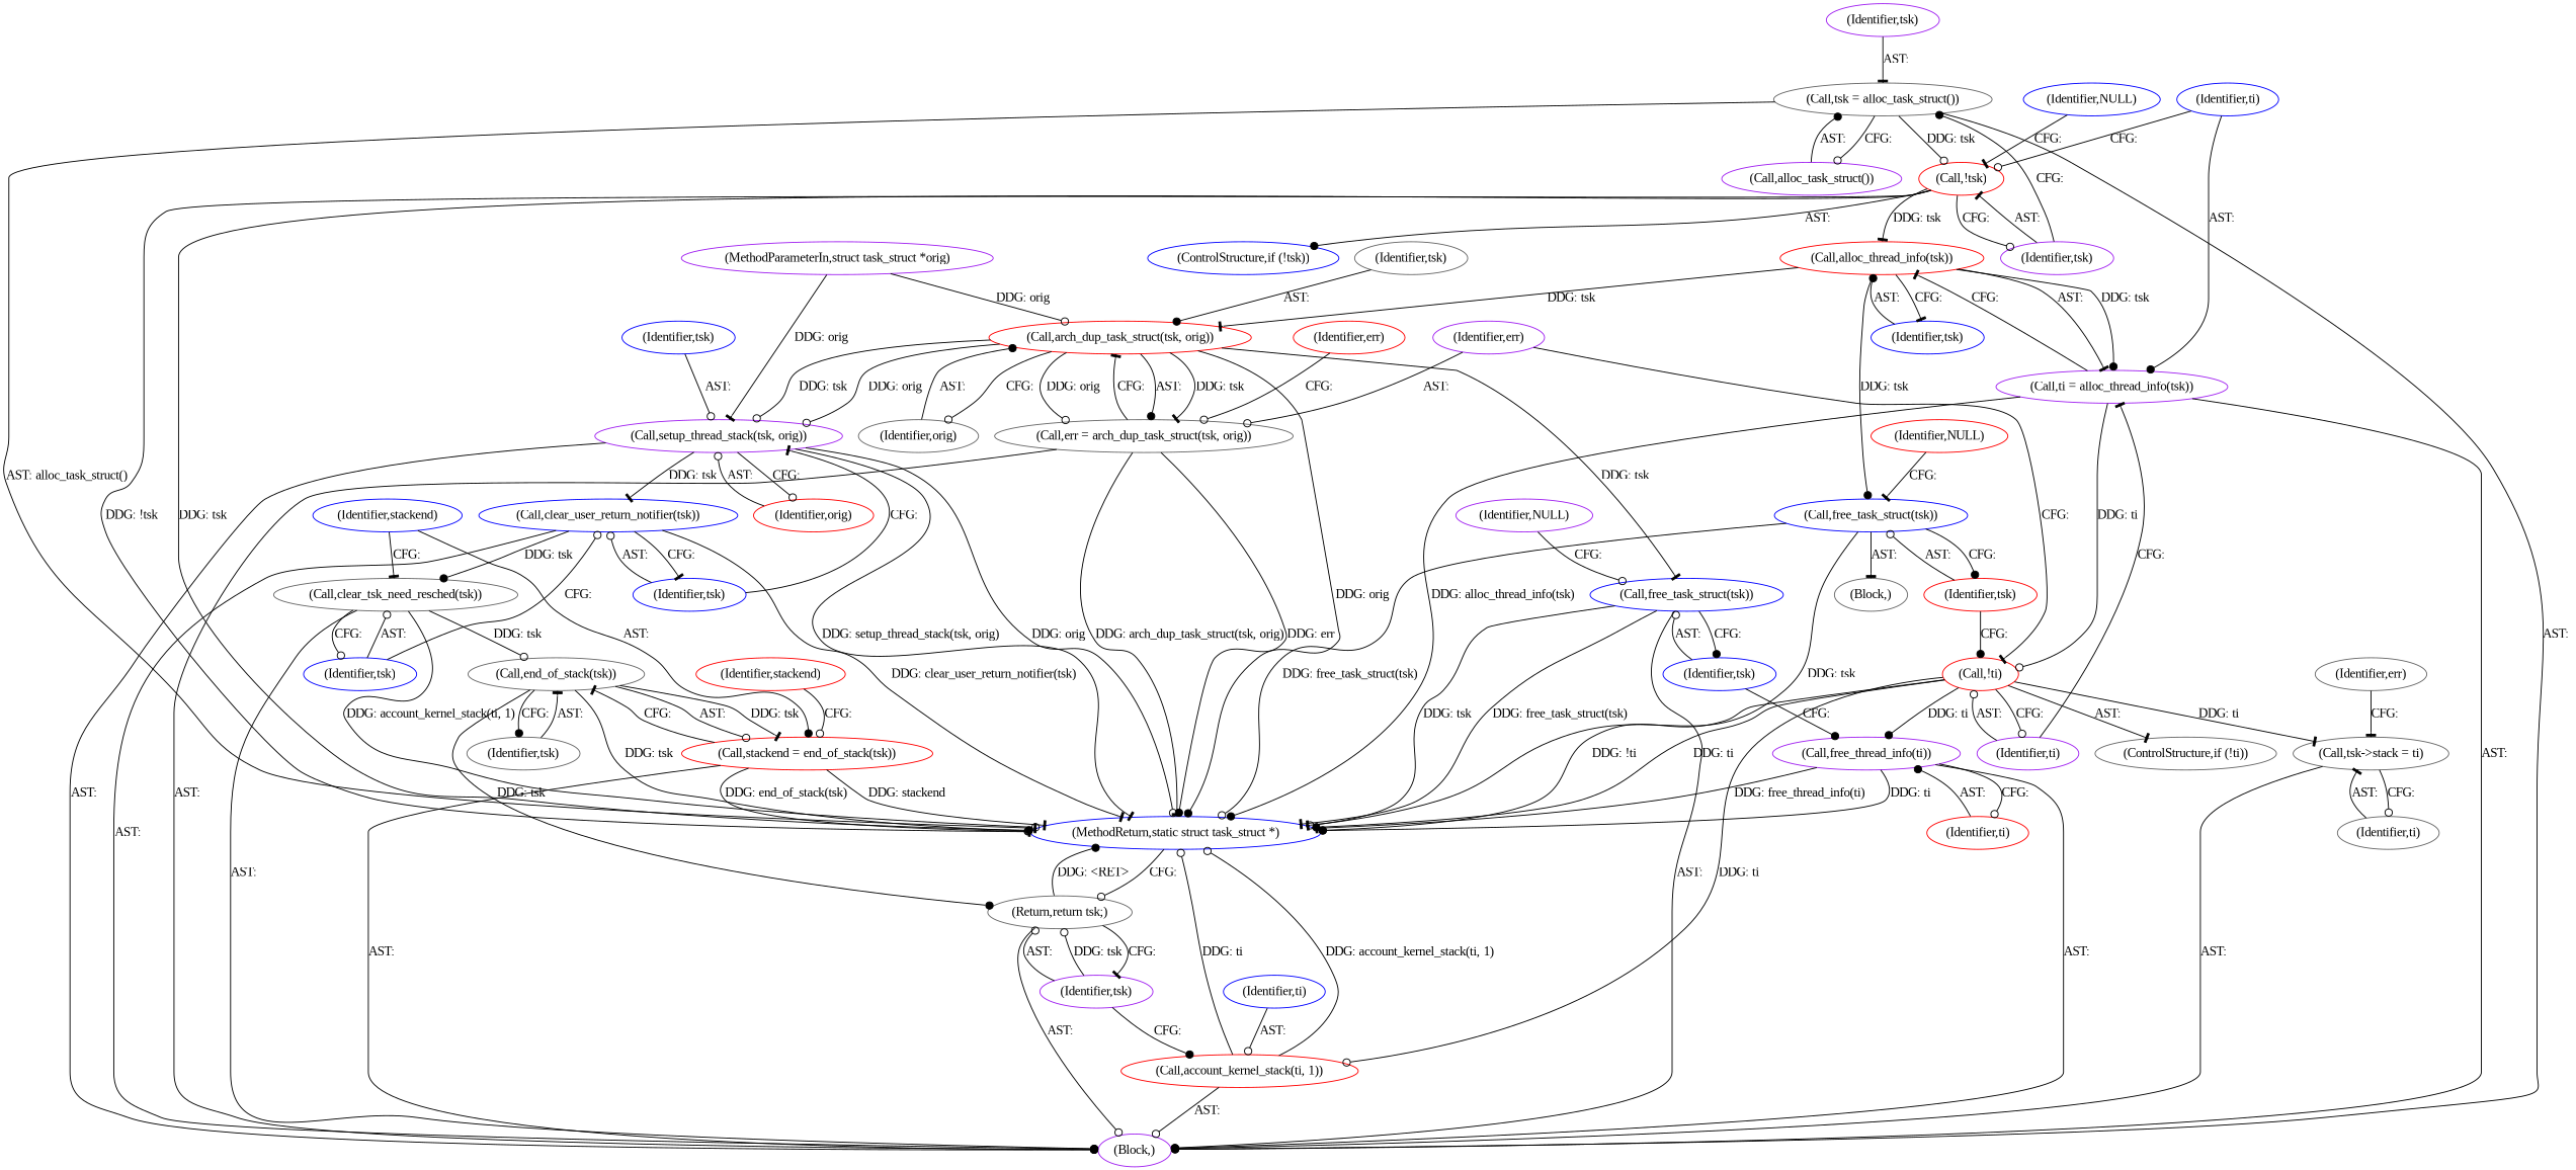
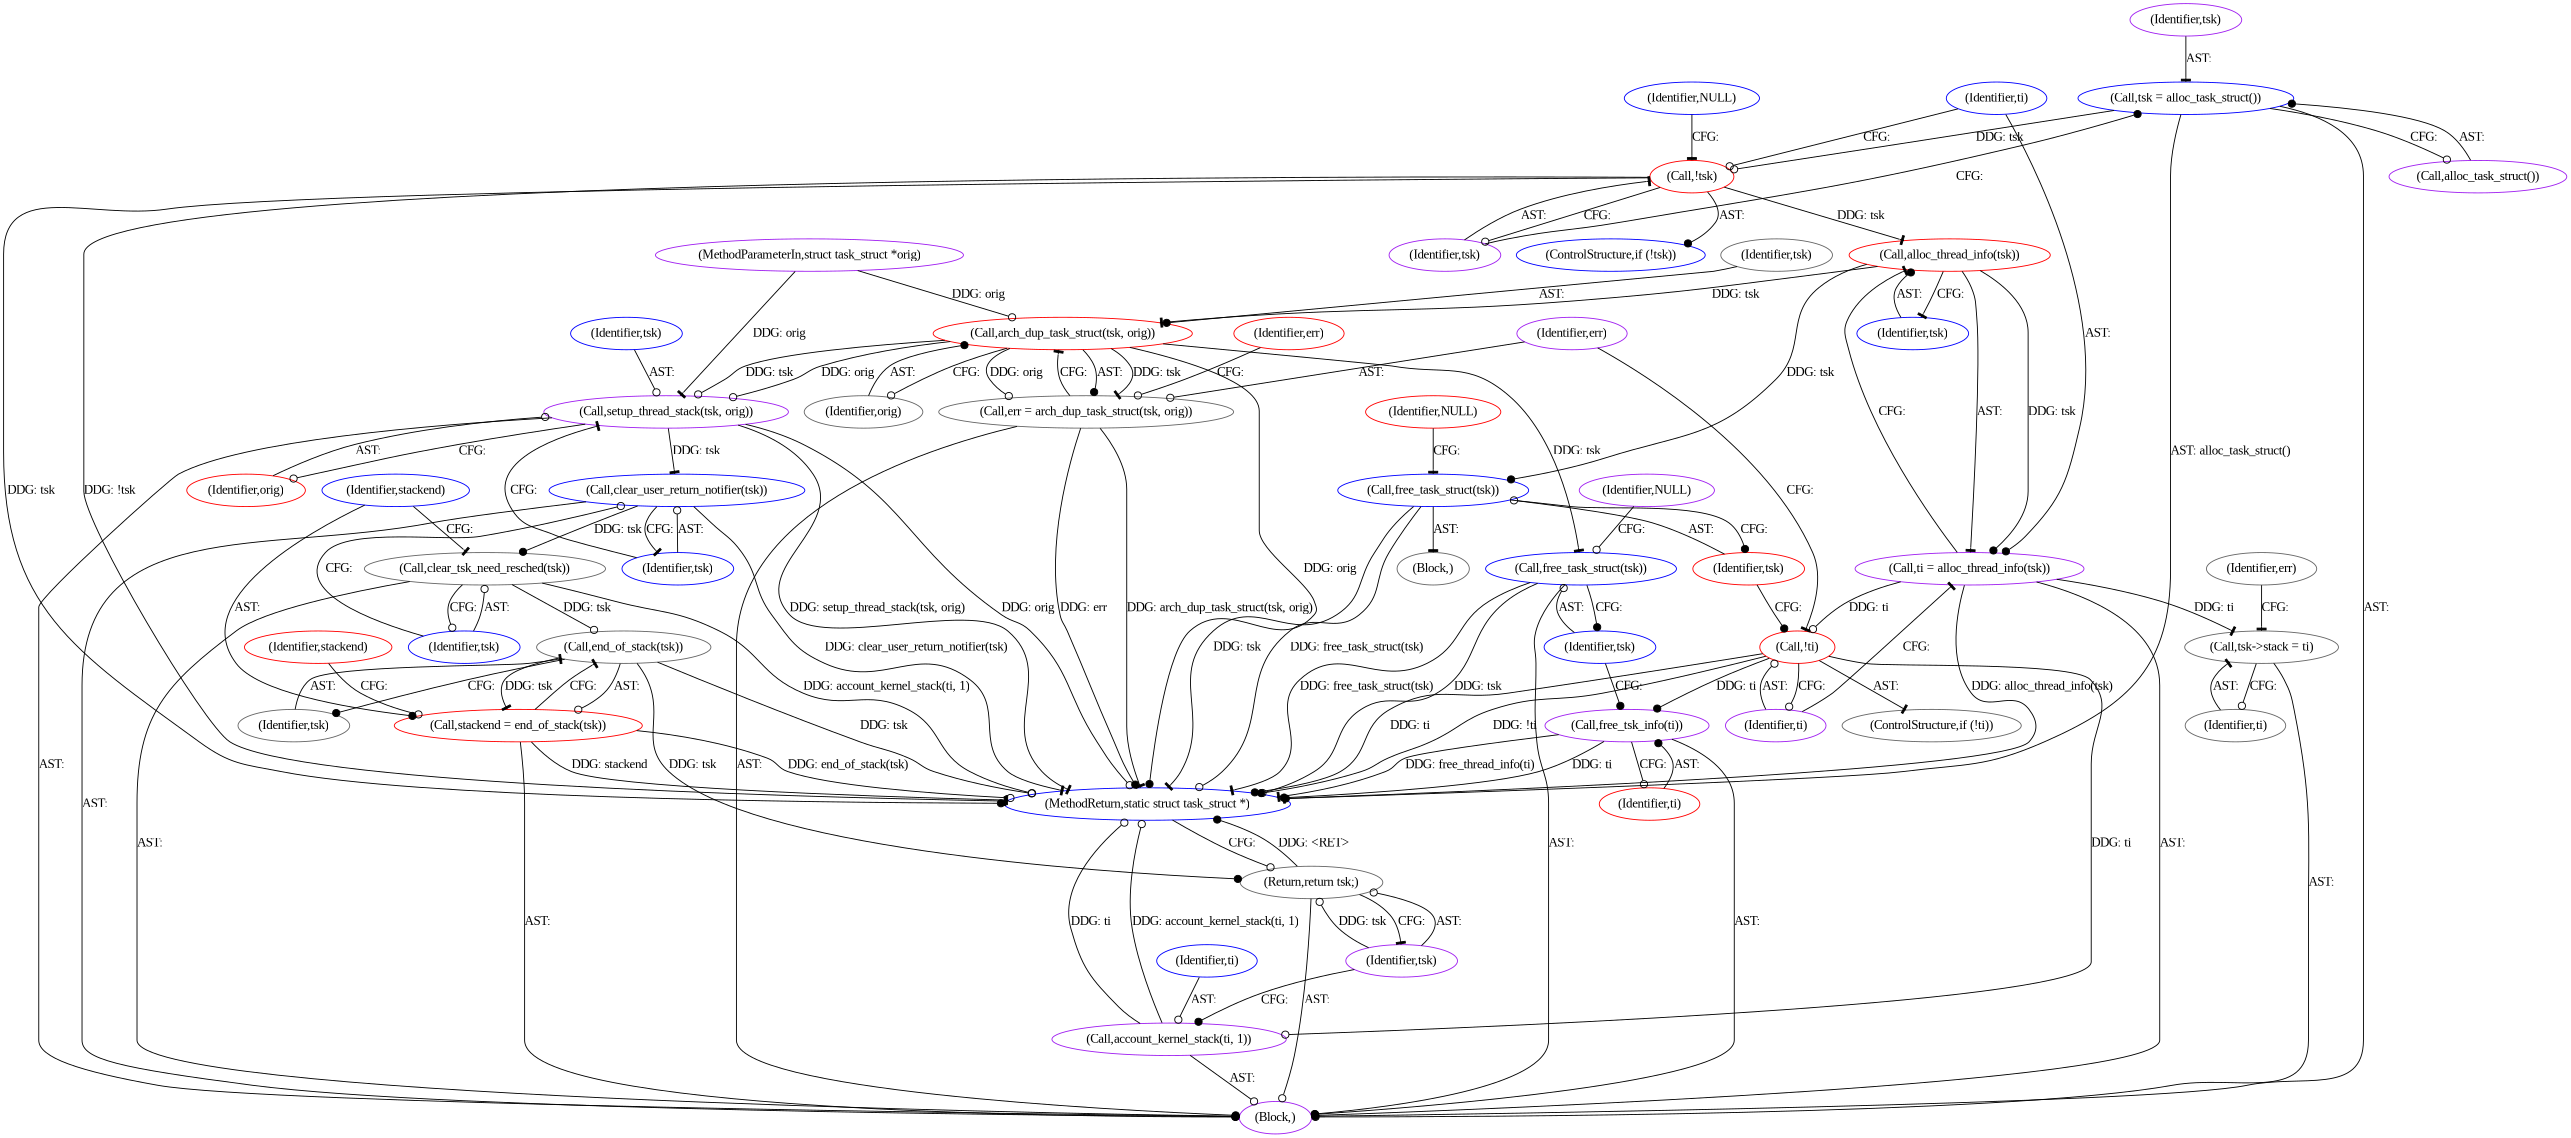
  digraph {
    fontname="Liberation Serif"
    node [color=blue fontname="Liberation Serif"]
    edge [arrowhead=odot fontname="Liberation Serif"]
    n1 [color=red label="(Call,alloc_thread_info(tsk))"]
    n2 [color=purple label="(Call,ti = alloc_thread_info(tsk))"]
    n3 [label="(Call,free_task_struct(tsk))"]
    n4 [color=red label="(Call,arch_dup_task_struct(tsk, orig))"]
    n5 [label="(Identifier,tsk)"]
    n6 [label="(MethodReturn,static struct task_struct *)"]
    n7 [color=purple label="(Block,)"]
    n8 [color=red label="(Call,!ti)"]
    n9 [color=red label="(Identifier,tsk)"]
    n10 [color=gray40 label="(Block,)"]
    n11 [color=gray40 label="(Call,err = arch_dup_task_struct(tsk, orig))"]
    n12 [color=purple label="(Call,setup_thread_stack(tsk, orig))"]
    n13 [label="(Call,free_task_struct(tsk))"]
    n14 [color=gray40 label="(Identifier,orig)"]
    n15 [color=red label="(Call,!tsk)"]
    n16 [color=purple label="(Identifier,tsk)"]
    n17 [label="(ControlStructure,if (!tsk))"]
    n18 [color=gray40 label="(Return,return tsk;)"]
-   n19 [color=gray40 label="(Call,tsk = alloc_task_struct())"]
+   n19 [label="(Call,tsk = alloc_task_struct())"]
    n20 [color=purple label="(Call,alloc_task_struct())"]
    n21 [color=gray40 label="(Call,tsk->stack = ti)"]
-   n22 [color=red label="(Call,account_kernel_stack(ti, 1))"]
-   n23 [color=purple label="(Call,free_thread_info(ti))"]
+   n22 [color=purple label="(Call,account_kernel_stack(ti, 1))"]
+   n23 [color=purple label="(Call,free_tsk_info(ti))"]
    n24 [color=purple label="(Identifier,ti)"]
    n25 [color=gray40 label="(ControlStructure,if (!ti))"]
    n26 [color=gray40 label="(Identifier,ti)"]
    n27 [color=red label="(Identifier,ti)"]
    n28 [label="(Call,clear_user_return_notifier(tsk))"]
    n29 [color=red label="(Identifier,orig)"]
    n30 [label="(Identifier,tsk)"]
    n31 [color=gray40 label="(Call,clear_tsk_need_resched(tsk))"]
    n32 [label="(Identifier,tsk)"]
    n33 [color=gray40 label="(Call,end_of_stack(tsk))"]
    n34 [label="(Identifier,tsk)"]
    n35 [color=red label="(Call,stackend = end_of_stack(tsk))"]
    n36 [color=gray40 label="(Identifier,tsk)"]
    n37 [color=purple label="(Identifier,tsk)"]
    n38 [color=purple label="(Identifier,tsk)"]
    n39 [label="(Identifier,tsk)"]
    n40 [label="(Identifier,ti)"]
    n41 [label="(Identifier,stackend)"]
    n42 [color=gray40 label="(Identifier,err)"]
    n43 [color=red label="(Identifier,err)"]
    n44 [label="(Identifier,NULL)"]
    n45 [color=purple label="(Identifier,err)"]
    n46 [color=purple label="(Identifier,NULL)"]
    n47 [color=purple label="(MethodParameterIn,struct task_struct *orig)"]
    n48 [color=red label="(Identifier,NULL)"]
    n49 [color=red label="(Identifier,stackend)"]
    n50 [color=gray40 label="(Identifier,tsk)"]
    n51 [label="(Identifier,ti)"]
    n1 -> n2 [arrowhead=tee label="AST: "]
    n1 -> n2 [arrowhead=dot label="DDG: tsk"]
    n1 -> n3 [arrowhead=dot label="DDG: tsk"]
    n1 -> n4 [arrowhead=tee label="DDG: tsk"]
    n1 -> n5 [arrowhead=tee label="CFG: "]
    n2 -> n1 [arrowhead=tee label="CFG: "]
    n2 -> n6 [arrowhead=dot label="DDG: alloc_thread_info(tsk)"]
    n2 -> n7 [arrowhead=dot label="AST: "]
    n2 -> n8 [label="DDG: ti"]
    n3 -> n6 [label="DDG: free_task_struct(tsk)"]
    n3 -> n6 [arrowhead=tee label="DDG: tsk"]
    n3 -> n9 [arrowhead=dot label="CFG: "]
    n3 -> n10 [arrowhead=tee label="AST: "]
    n4 -> n6 [arrowhead=dot label="DDG: orig"]
    n4 -> n11 [arrowhead=dot label="AST: "]
    n4 -> n11 [arrowhead=tee label="DDG: tsk"]
    n4 -> n11 [label="DDG: orig"]
    n4 -> n12 [label="DDG: tsk"]
    n4 -> n12 [label="DDG: orig"]
    n4 -> n13 [arrowhead=tee label="DDG: tsk"]
    n4 -> n14 [label="CFG: "]
    n5 -> n1 [arrowhead=dot label="AST: "]
    n6 -> n18 [label="CFG: "]
    n8 -> n6 [arrowhead=dot label="DDG: ti"]
    n8 -> n6 [arrowhead=dot label="DDG: !ti"]
-   n8 -> n21 [arrowhead=tee label="DDG: ti"]
+   n2 -> n21 [arrowhead=tee label="DDG: ti"]
    n8 -> n22 [label="DDG: ti"]
    n8 -> n23 [arrowhead=dot label="DDG: ti"]
    n8 -> n24 [label="CFG: "]
    n8 -> n25 [arrowhead=tee label="AST: "]
    n9 -> n3 [label="AST: "]
    n9 -> n8 [arrowhead=dot label="CFG: "]
    n11 -> n4 [arrowhead=tee label="CFG: "]
    n11 -> n6 [arrowhead=tee label="DDG: arch_dup_task_struct(tsk, orig)"]
    n11 -> n6 [arrowhead=dot label="DDG: err"]
    n11 -> n7 [arrowhead=dot label="AST: "]
    n12 -> n6 [arrowhead=tee label="DDG: setup_thread_stack(tsk, orig)"]
    n12 -> n6 [label="DDG: orig"]
    n12 -> n7 [arrowhead=dot label="AST: "]
    n12 -> n28 [arrowhead=tee label="DDG: tsk"]
    n12 -> n29 [label="CFG: "]
    n13 -> n6 [label="DDG: tsk"]
    n13 -> n6 [arrowhead=tee label="DDG: free_task_struct(tsk)"]
    n13 -> n7 [arrowhead=dot label="AST: "]
    n13 -> n30 [arrowhead=dot label="CFG: "]
    n14 -> n4 [arrowhead=dot label="AST: "]
    n15 -> n1 [arrowhead=tee label="DDG: tsk"]
    n15 -> n6 [arrowhead=tee label="DDG: !tsk"]
    n15 -> n6 [arrowhead=dot label="DDG: tsk"]
    n15 -> n16 [label="CFG: "]
    n15 -> n17 [arrowhead=dot label="AST: "]
    n16 -> n15 [arrowhead=tee label="AST: "]
    n16 -> n19 [arrowhead=dot label="CFG: "]
    n18 -> n6 [arrowhead=dot label="DDG: <RET>"]
    n18 -> n7 [label="AST: "]
    n18 -> n37 [arrowhead=tee label="CFG: "]
    n19 -> n6 [arrowhead=tee label="AST: alloc_task_struct()"]
    n19 -> n7 [arrowhead=dot label="AST: "]
    n19 -> n15 [label="DDG: tsk"]
    n19 -> n20 [label="CFG: "]
    n20 -> n19 [arrowhead=dot label="AST: "]
    n21 -> n7 [label="AST: "]
    n21 -> n26 [label="CFG: "]
    n22 -> n6 [label="DDG: ti"]
    n22 -> n6 [label="DDG: account_kernel_stack(ti, 1)"]
    n22 -> n7 [label="AST: "]
    n23 -> n6 [arrowhead=dot label="DDG: ti"]
    n23 -> n6 [arrowhead=tee label="DDG: free_thread_info(ti)"]
    n23 -> n7 [arrowhead=dot label="AST: "]
    n23 -> n27 [label="CFG: "]
    n24 -> n2 [arrowhead=tee label="CFG: "]
    n24 -> n8 [label="AST: "]
    n26 -> n21 [arrowhead=tee label="AST: "]
    n27 -> n23 [arrowhead=dot label="AST: "]
    n28 -> n6 [arrowhead=tee label="DDG: clear_user_return_notifier(tsk)"]
    n28 -> n7 [arrowhead=dot label="AST: "]
    n28 -> n31 [arrowhead=dot label="DDG: tsk"]
    n28 -> n32 [arrowhead=tee label="CFG: "]
    n29 -> n12 [label="AST: "]
    n30 -> n13 [label="AST: "]
    n30 -> n23 [arrowhead=dot label="CFG: "]
    n31 -> n6 [label="DDG: account_kernel_stack(ti, 1)"]
    n31 -> n7 [label="AST: "]
    n31 -> n33 [label="DDG: tsk"]
    n31 -> n34 [label="CFG: "]
    n32 -> n12 [arrowhead=tee label="CFG: "]
    n32 -> n28 [label="AST: "]
    n33 -> n6 [label="DDG: tsk"]
    n33 -> n18 [arrowhead=dot label="DDG: tsk"]
    n33 -> n35 [label="AST: "]
    n33 -> n35 [arrowhead=tee label="DDG: tsk"]
    n33 -> n36 [arrowhead=dot label="CFG: "]
    n34 -> n28 [label="CFG: "]
    n34 -> n31 [label="AST: "]
    n35 -> n6 [label="DDG: end_of_stack(tsk)"]
    n35 -> n6 [arrowhead=tee label="DDG: stackend"]
    n35 -> n7 [arrowhead=dot label="AST: "]
    n35 -> n33 [arrowhead=tee label="CFG: "]
    n36 -> n33 [arrowhead=tee label="AST: "]
    n37 -> n18 [label="AST: "]
    n37 -> n18 [label="DDG: tsk"]
    n37 -> n22 [arrowhead=dot label="CFG: "]
    n38 -> n19 [arrowhead=tee label="AST: "]
    n39 -> n12 [label="AST: "]
    n40 -> n2 [arrowhead=dot label="AST: "]
    n40 -> n15 [label="CFG: "]
    n41 -> n31 [arrowhead=tee label="CFG: "]
    n41 -> n35 [arrowhead=dot label="AST: "]
    n42 -> n21 [arrowhead=tee label="CFG: "]
    n43 -> n11 [label="CFG: "]
    n44 -> n15 [arrowhead=tee label="CFG: "]
    n45 -> n8 [arrowhead=tee label="CFG: "]
    n45 -> n11 [label="AST: "]
    n46 -> n13 [label="CFG: "]
    n47 -> n4 [label="DDG: orig"]
    n47 -> n12 [arrowhead=tee label="DDG: orig"]
    n48 -> n3 [arrowhead=tee label="CFG: "]
    n49 -> n35 [label="CFG: "]
    n50 -> n4 [arrowhead=dot label="AST: "]
    n51 -> n22 [label="AST: "]
  }
